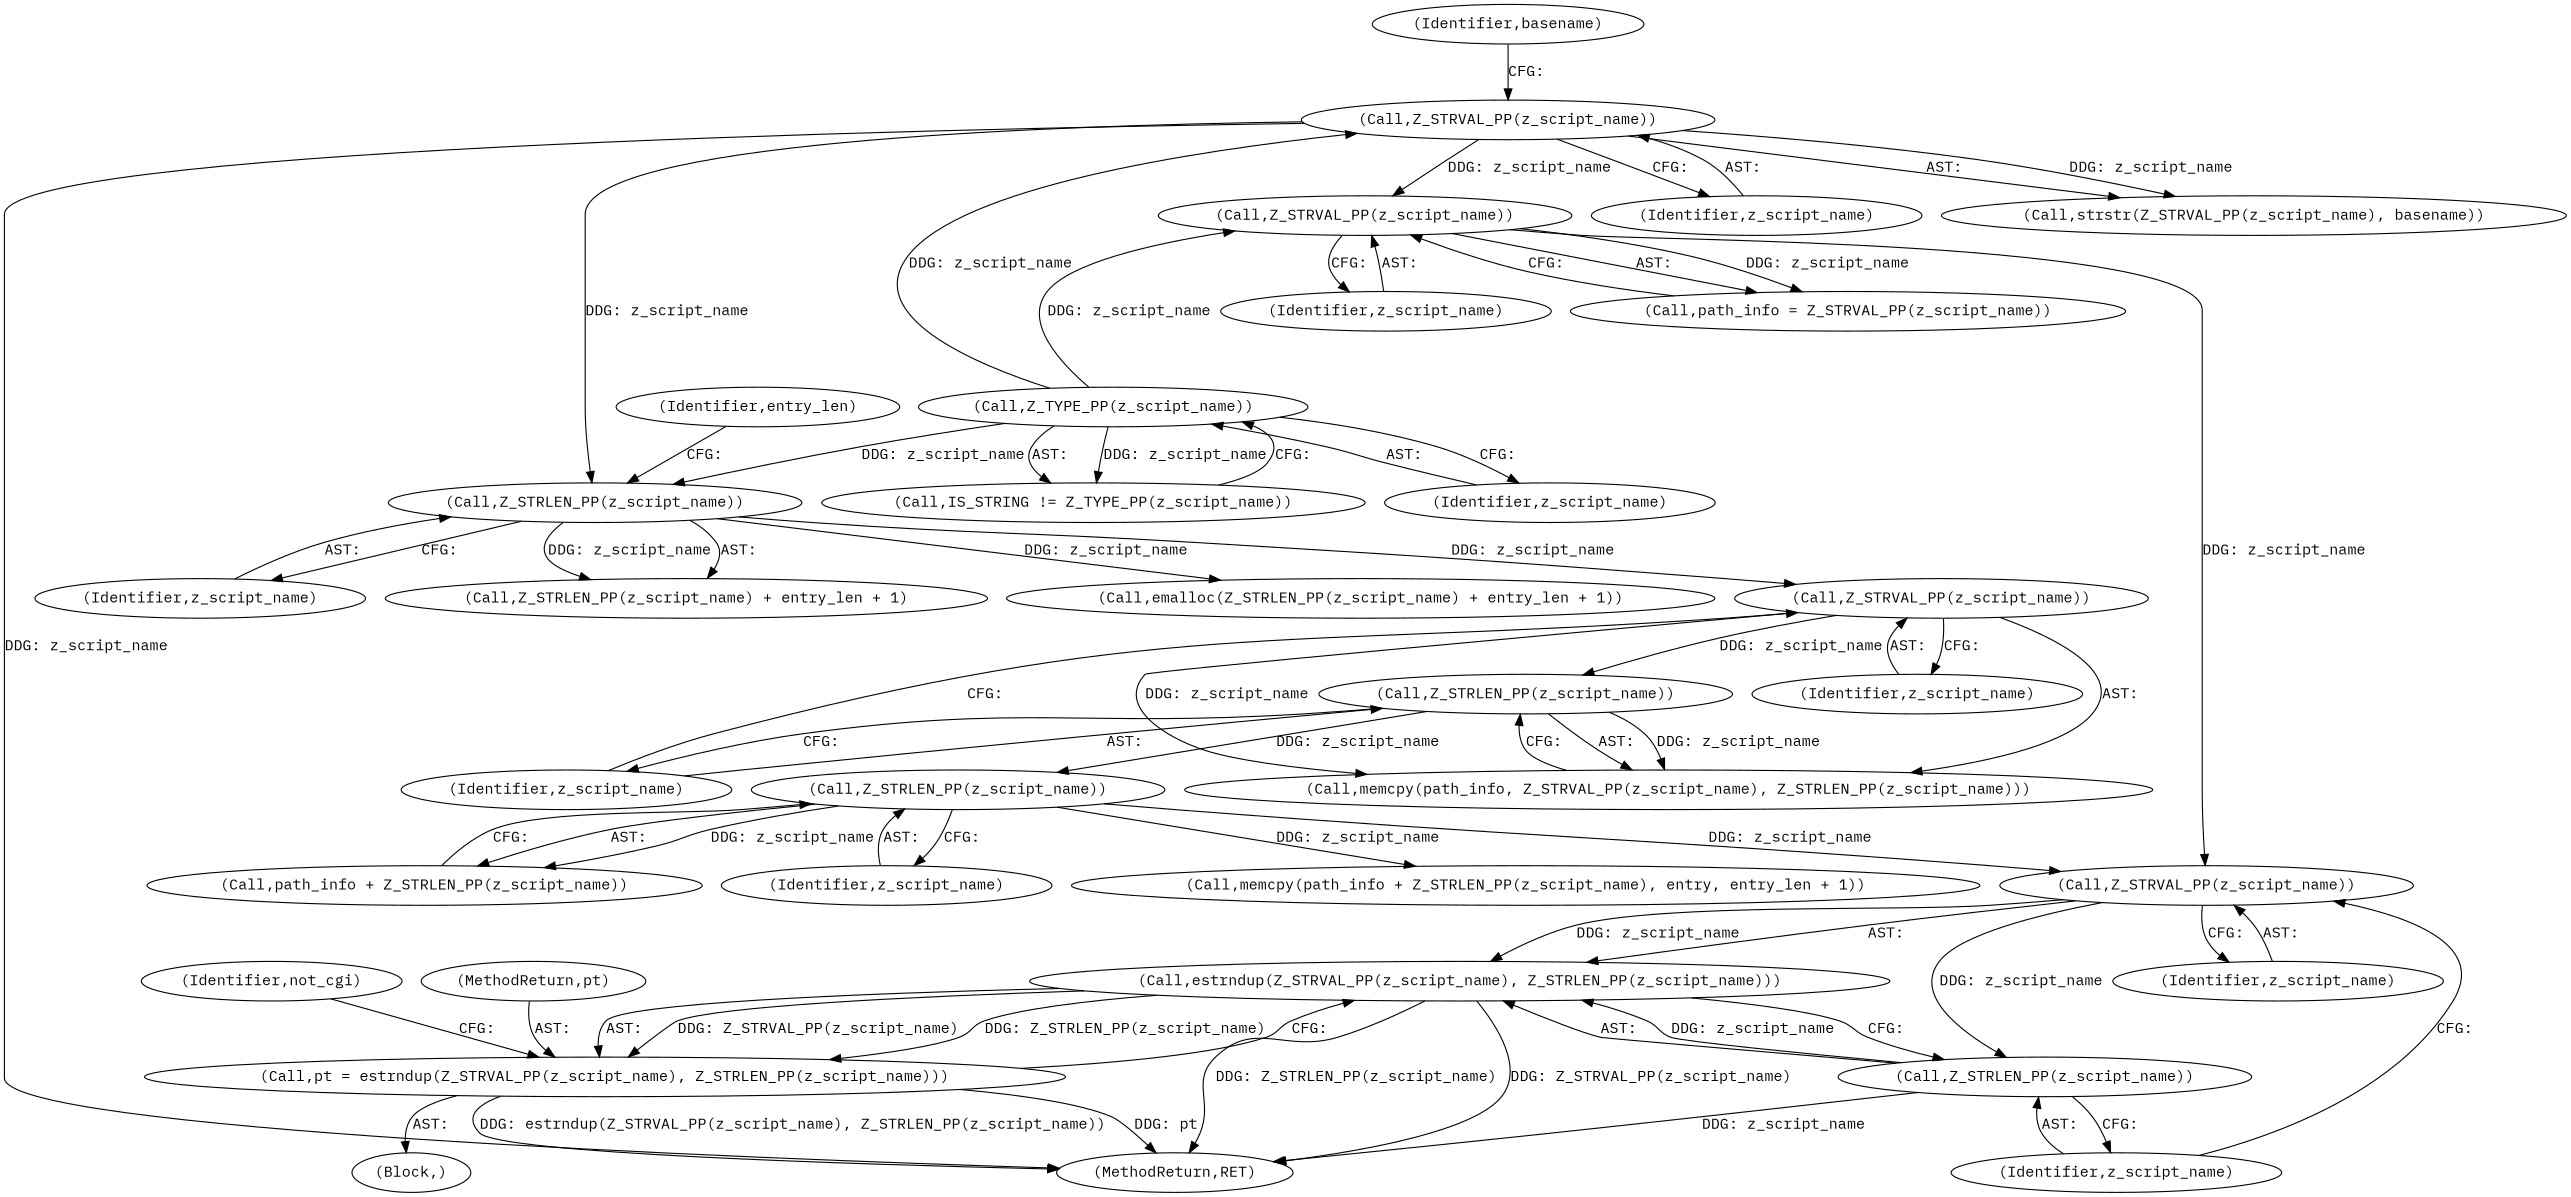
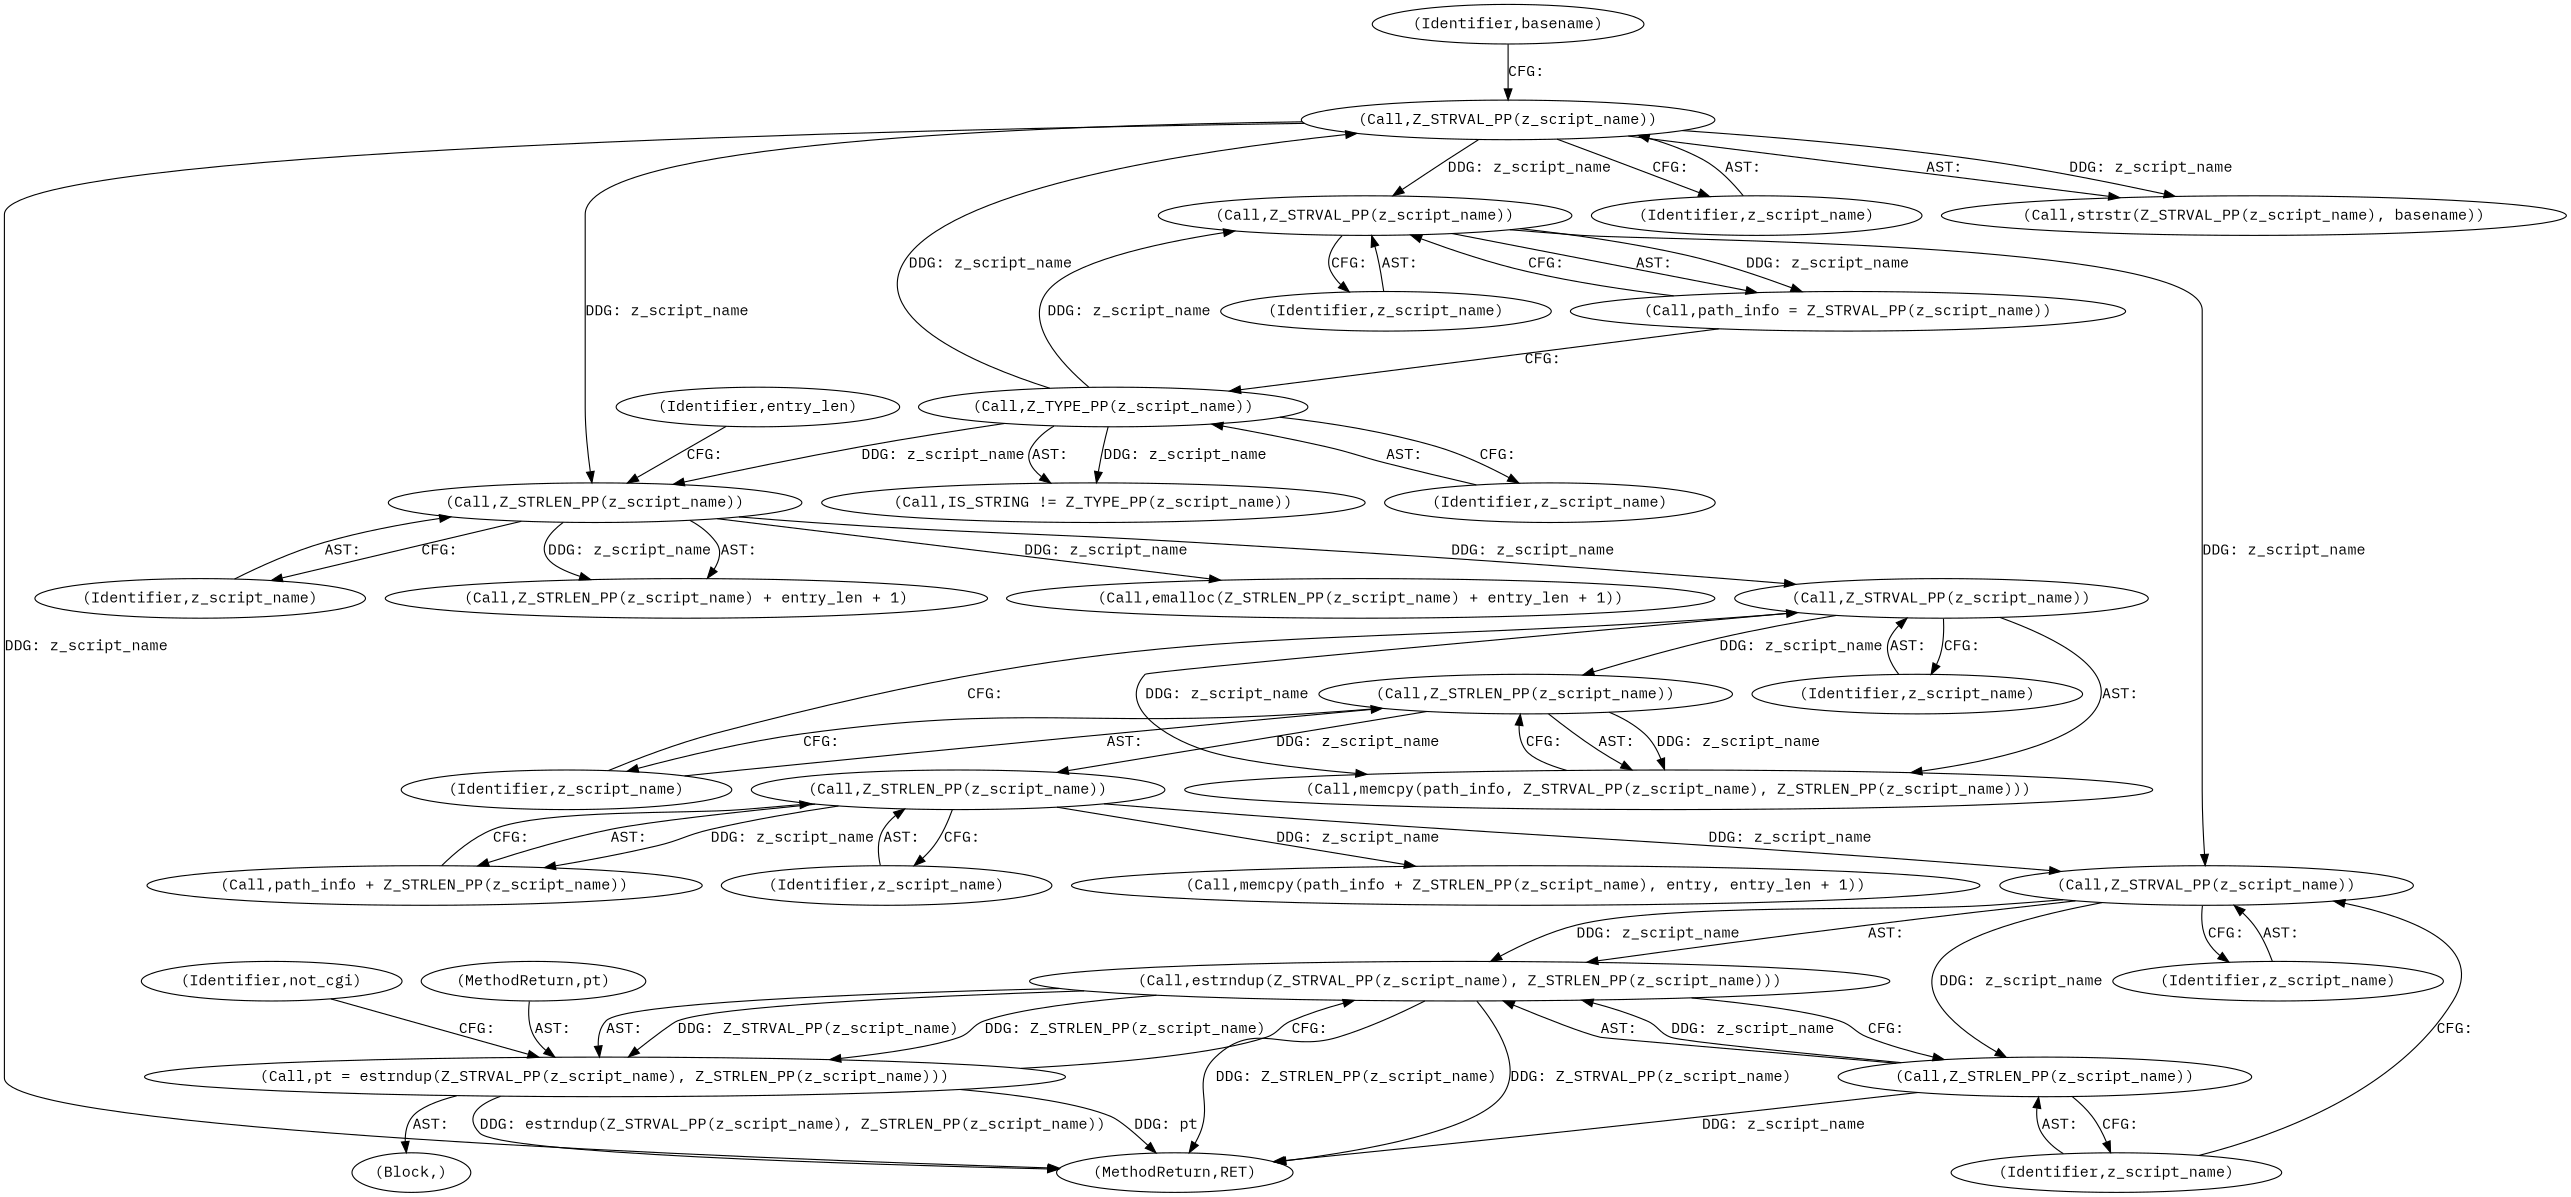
  digraph {
    fontname="IBM Plex Mono"
    node [fontname="IBM Plex Mono"]
    edge [fontname="IBM Plex Mono"]
    n1 [label="(Call,Z_STRVAL_PP(z_script_name))"]
    n2 [label="(Call,estrndup(Z_STRVAL_PP(z_script_name), Z_STRLEN_PP(z_script_name)))"]
    n3 [label="(Call,Z_STRLEN_PP(z_script_name))"]
    n4 [label="(Identifier,z_script_name)"]
    n5 [label="(MethodReturn,RET)"]
    n6 [label="(Call,pt = estrndup(Z_STRVAL_PP(z_script_name), Z_STRLEN_PP(z_script_name)))"]
    n7 [label="(Identifier,z_script_name)"]
    n8 [label="(Call,Z_STRVAL_PP(z_script_name))"]
    n9 [label="(Identifier,z_script_name)"]
    n10 [label="(Call,path_info = Z_STRVAL_PP(z_script_name))"]
    n11 [label="(Call,Z_STRVAL_PP(z_script_name))"]
    n12 [label="(Call,Z_STRLEN_PP(z_script_name))"]
    n13 [label="(Identifier,z_script_name)"]
    n14 [label="(Call,strstr(Z_STRVAL_PP(z_script_name), basename))"]
    n15 [label="(Call,Z_STRVAL_PP(z_script_name))"]
    n16 [label="(Identifier,z_script_name)"]
    n17 [label="(Call,Z_STRLEN_PP(z_script_name) + entry_len + 1)"]
    n18 [label="(Call,emalloc(Z_STRLEN_PP(z_script_name) + entry_len + 1))"]
    n19 [label="(Call,Z_TYPE_PP(z_script_name))"]
    n20 [label="(Identifier,z_script_name)"]
    n21 [label="(Call,IS_STRING != Z_TYPE_PP(z_script_name))"]
    n22 [label="(Call,Z_STRLEN_PP(z_script_name))"]
    n23 [label="(Call,path_info + Z_STRLEN_PP(z_script_name))"]
    n24 [label="(Identifier,z_script_name)"]
    n25 [label="(Call,memcpy(path_info + Z_STRLEN_PP(z_script_name), entry, entry_len + 1))"]
    n26 [label="(Call,Z_STRLEN_PP(z_script_name))"]
    n27 [label="(Call,memcpy(path_info, Z_STRVAL_PP(z_script_name), Z_STRLEN_PP(z_script_name)))"]
    n28 [label="(Identifier,z_script_name)"]
    n29 [label="(Identifier,z_script_name)"]
    n30 [label="(Block,)"]
    n31 [label="(Identifier,basename)"]
    n32 [label="(Identifier,not_cgi)"]
    n33 [label="(Identifier,entry_len)"]
    n34 [label="(MethodReturn,pt)"]
    n1 -> n2 [label="AST: "]
    n1 -> n2 [label="DDG: z_script_name"]
    n1 -> n3 [label="DDG: z_script_name"]
    n1 -> n4 [label="CFG: "]
    n2 -> n3 [label="CFG: "]
    n2 -> n5 [label="DDG: Z_STRVAL_PP(z_script_name)"]
    n2 -> n5 [label="DDG: Z_STRLEN_PP(z_script_name)"]
    n2 -> n6 [label="AST: "]
    n2 -> n6 [label="DDG: Z_STRVAL_PP(z_script_name)"]
    n2 -> n6 [label="DDG: Z_STRLEN_PP(z_script_name)"]
    n3 -> n2 [label="AST: "]
    n3 -> n2 [label="DDG: z_script_name"]
    n3 -> n5 [label="DDG: z_script_name"]
    n3 -> n7 [label="CFG: "]
    n4 -> n1 [label="AST: "]
    n6 -> n2 [label="CFG: "]
    n6 -> n5 [label="DDG: pt"]
    n6 -> n5 [label="DDG: estrndup(Z_STRVAL_PP(z_script_name), Z_STRLEN_PP(z_script_name))"]
    n6 -> n30 [label="AST: "]
    n7 -> n1 [label="CFG: "]
    n7 -> n3 [label="AST: "]
    n8 -> n1 [label="DDG: z_script_name"]
    n8 -> n9 [label="CFG: "]
    n8 -> n10 [label="AST: "]
    n8 -> n10 [label="DDG: z_script_name"]
    n9 -> n8 [label="AST: "]
    n10 -> n8 [label="CFG: "]
    n11 -> n5 [label="DDG: z_script_name"]
    n11 -> n8 [label="DDG: z_script_name"]
    n11 -> n12 [label="DDG: z_script_name"]
    n11 -> n13 [label="CFG: "]
    n11 -> n14 [label="AST: "]
    n11 -> n14 [label="DDG: z_script_name"]
    n12 -> n15 [label="DDG: z_script_name"]
    n12 -> n16 [label="CFG: "]
    n12 -> n17 [label="AST: "]
    n12 -> n17 [label="DDG: z_script_name"]
    n12 -> n18 [label="DDG: z_script_name"]
    n13 -> n11 [label="AST: "]
    n15 -> n26 [label="DDG: z_script_name"]
    n15 -> n27 [label="AST: "]
    n15 -> n27 [label="DDG: z_script_name"]
    n15 -> n29 [label="CFG: "]
    n16 -> n12 [label="AST: "]
    n19 -> n8 [label="DDG: z_script_name"]
    n19 -> n11 [label="DDG: z_script_name"]
    n19 -> n12 [label="DDG: z_script_name"]
    n19 -> n20 [label="CFG: "]
    n19 -> n21 [label="AST: "]
    n19 -> n21 [label="DDG: z_script_name"]
    n20 -> n19 [label="AST: "]
-   n21 -> n19 [label="CFG: "]
+   n10 -> n19 [label="CFG: "]
    n22 -> n1 [label="DDG: z_script_name"]
    n22 -> n23 [label="AST: "]
    n22 -> n23 [label="DDG: z_script_name"]
    n22 -> n24 [label="CFG: "]
    n22 -> n25 [label="DDG: z_script_name"]
    n23 -> n22 [label="CFG: "]
    n24 -> n22 [label="AST: "]
    n26 -> n22 [label="DDG: z_script_name"]
    n26 -> n27 [label="AST: "]
    n26 -> n27 [label="DDG: z_script_name"]
    n26 -> n28 [label="CFG: "]
    n27 -> n26 [label="CFG: "]
    n28 -> n15 [label="CFG: "]
    n28 -> n26 [label="AST: "]
    n29 -> n15 [label="AST: "]
    n31 -> n11 [label="CFG: "]
    n32 -> n6 [label="CFG: "]
    n33 -> n12 [label="CFG: "]
    n34 -> n6 [label="AST: "]
  }
